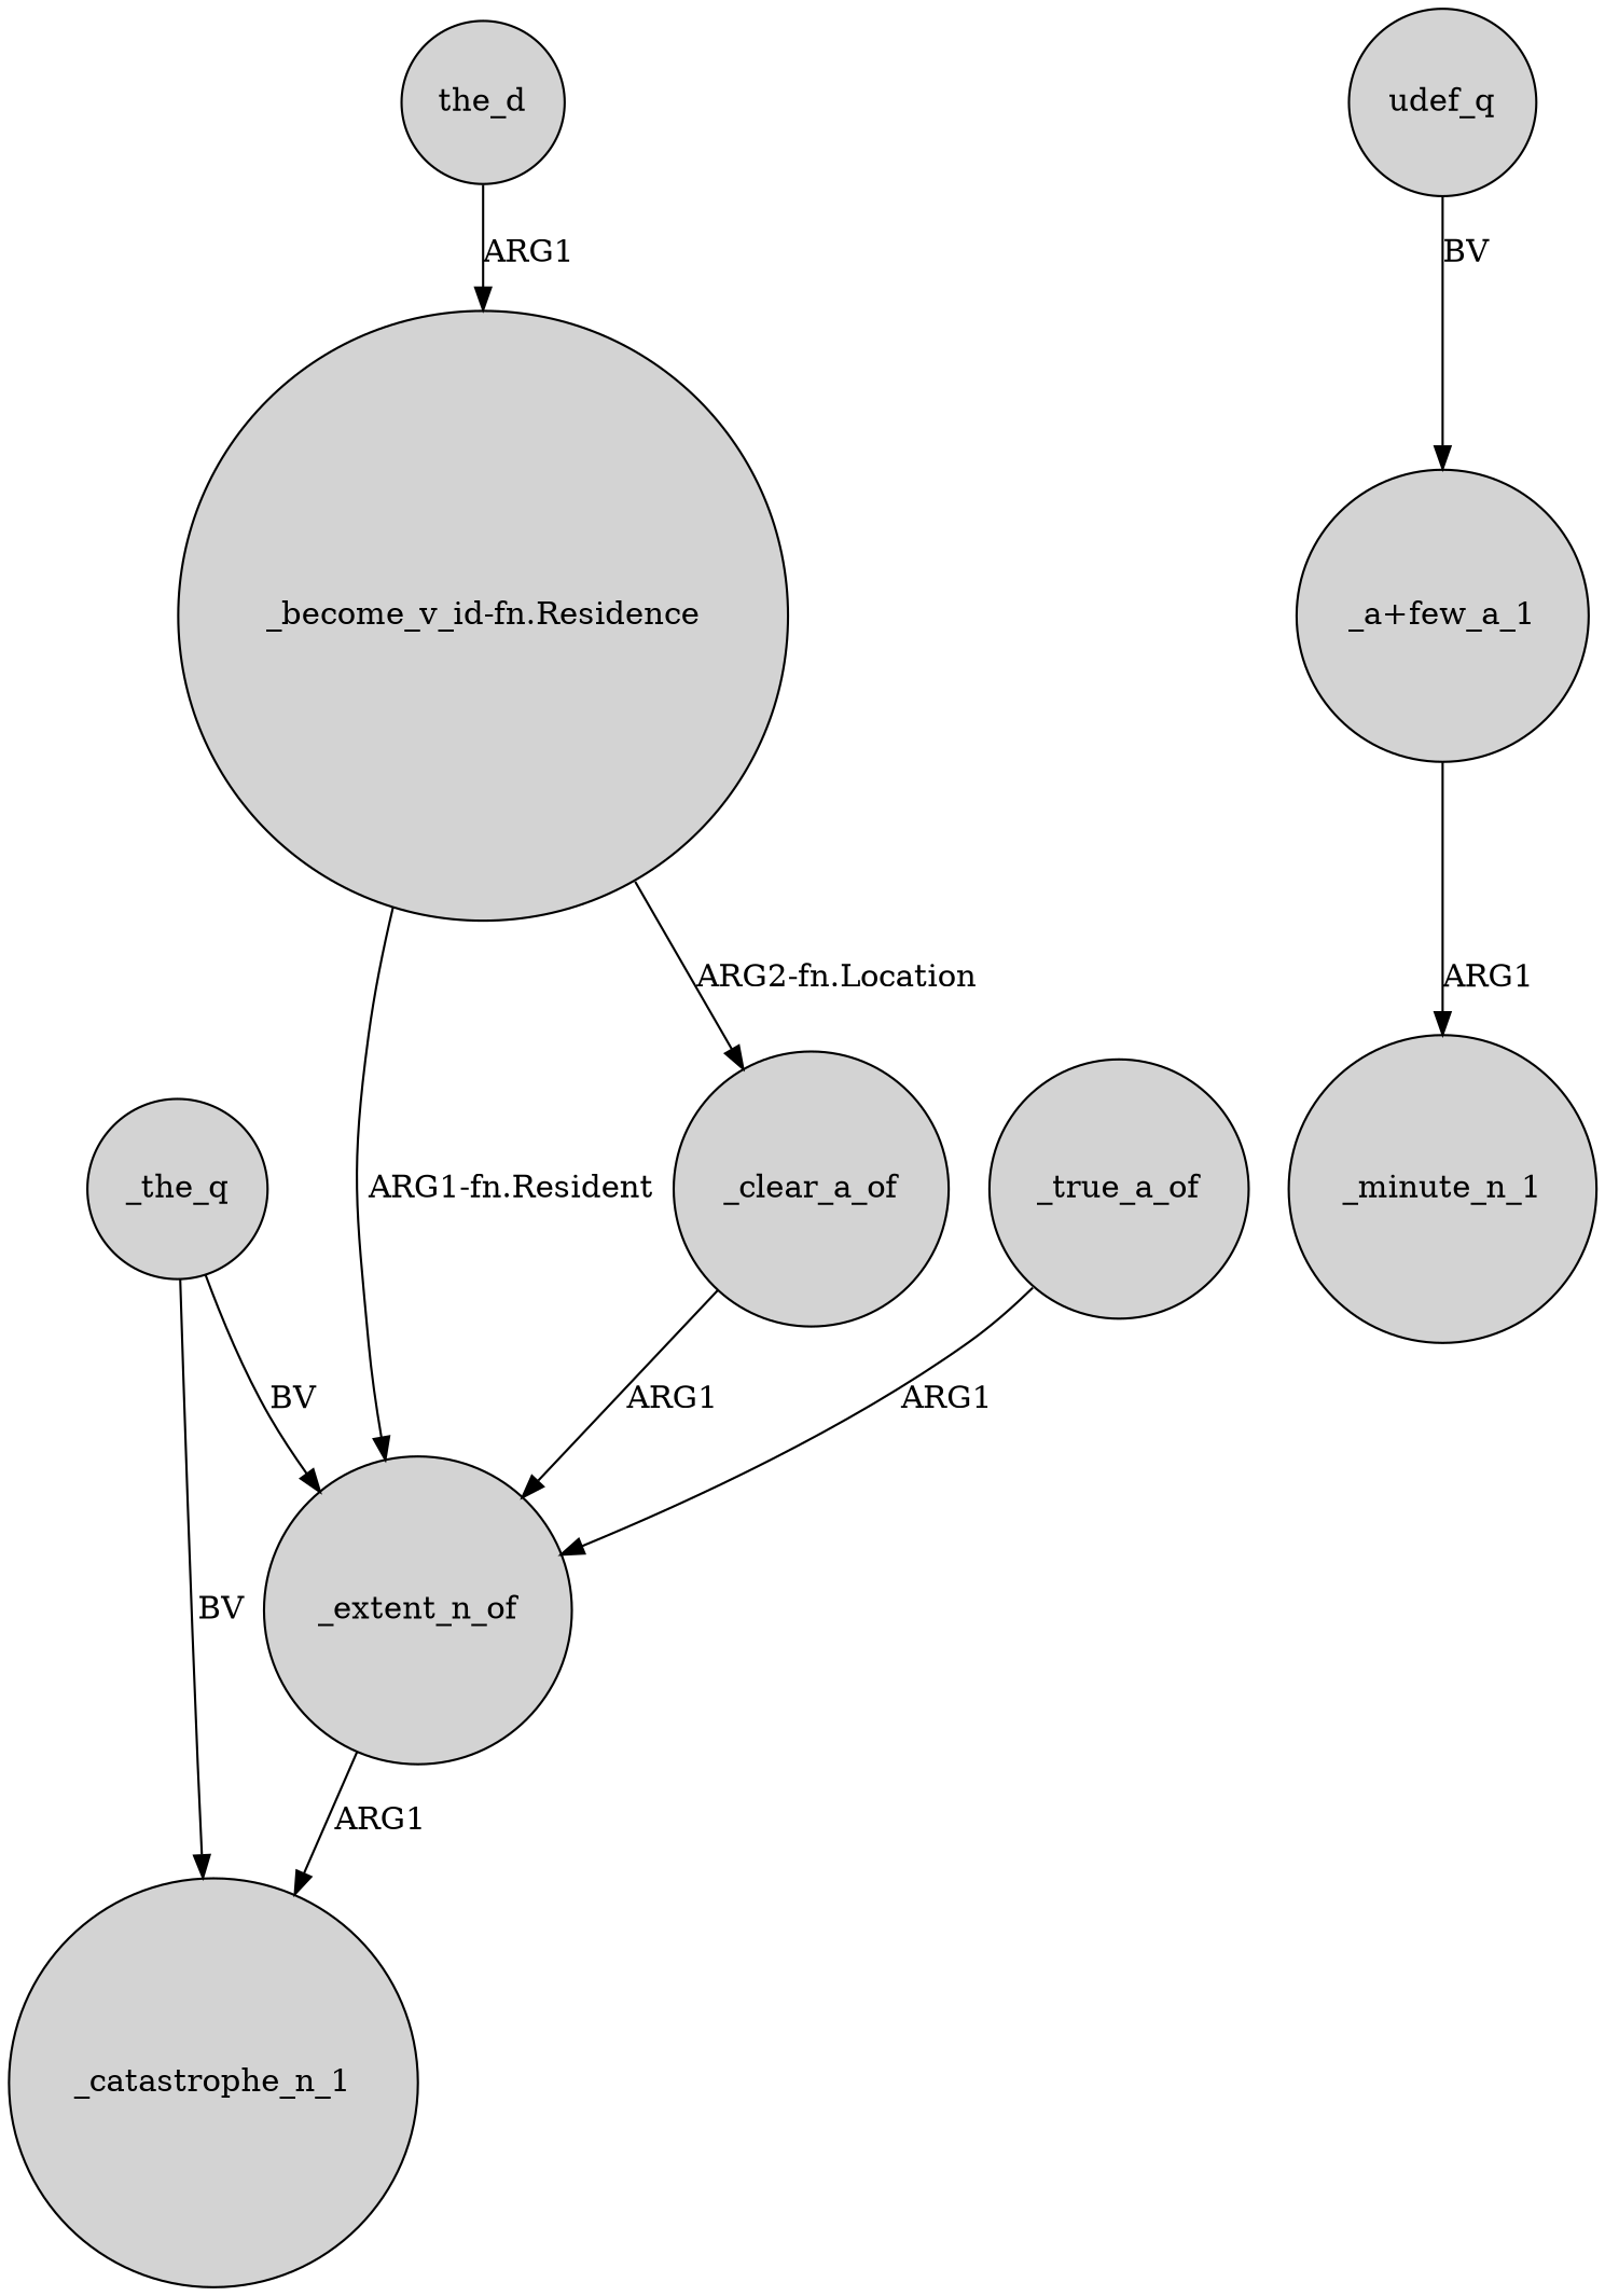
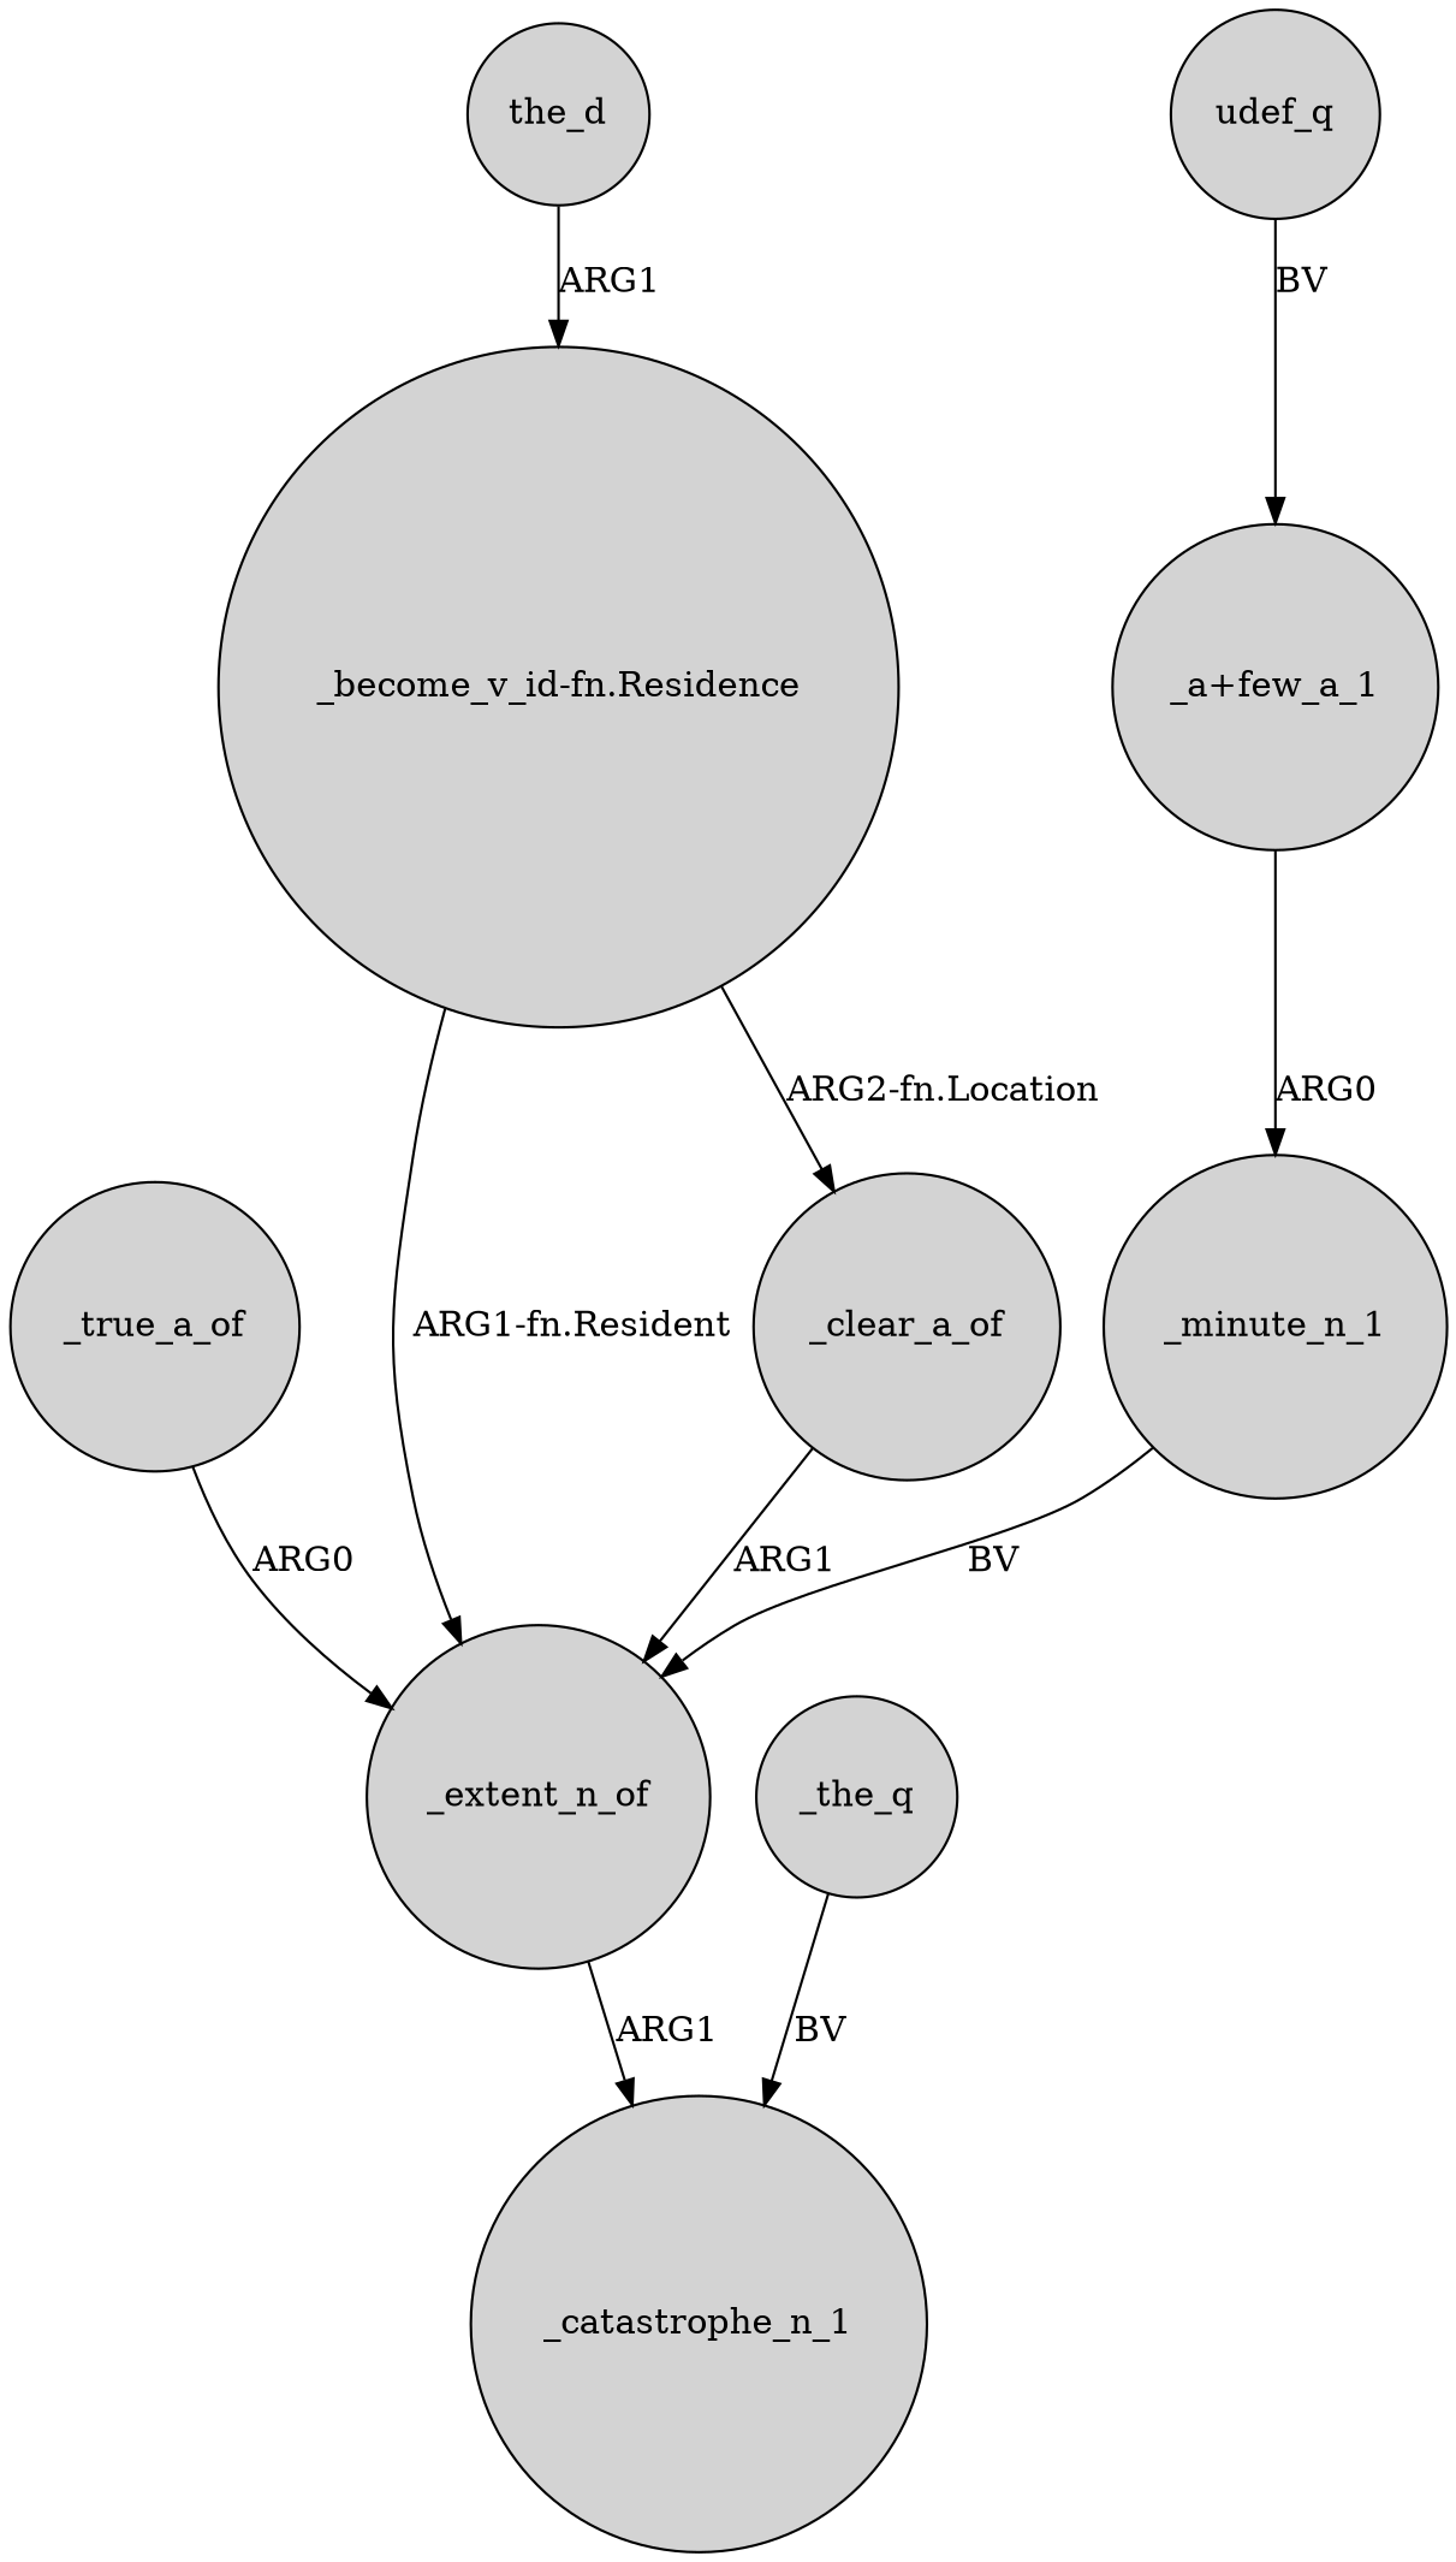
  digraph {
    node [shape=circle style=filled]
    _true_a_of
    _extent_n_of
    _catastrophe_n_1
    _clear_a_of
    udef_q
    "_a+few_a_1"
    "_become_v_id-fn.Residence"
    n8 [label=the_d]
    _the_q
    _minute_n_1
-   _true_a_of -> _extent_n_of [label=ARG1]
+   _true_a_of -> _extent_n_of [label=ARG0]
    _extent_n_of -> _catastrophe_n_1 [label=ARG1]
    _clear_a_of -> _extent_n_of [label=ARG1]
    udef_q -> "_a+few_a_1" [label=BV]
-   "_a+few_a_1" -> _minute_n_1 [label=ARG1]
+   "_a+few_a_1" -> _minute_n_1 [label=ARG0]
    "_become_v_id-fn.Residence" -> _extent_n_of [label="ARG1-fn.Resident"]
    "_become_v_id-fn.Residence" -> _clear_a_of [label="ARG2-fn.Location"]
    n8 -> "_become_v_id-fn.Residence" [label=ARG1]
-   _the_q -> _extent_n_of [label=BV]
+   _minute_n_1 -> _extent_n_of [label=BV]
    _the_q -> _catastrophe_n_1 [label=BV]
  }
